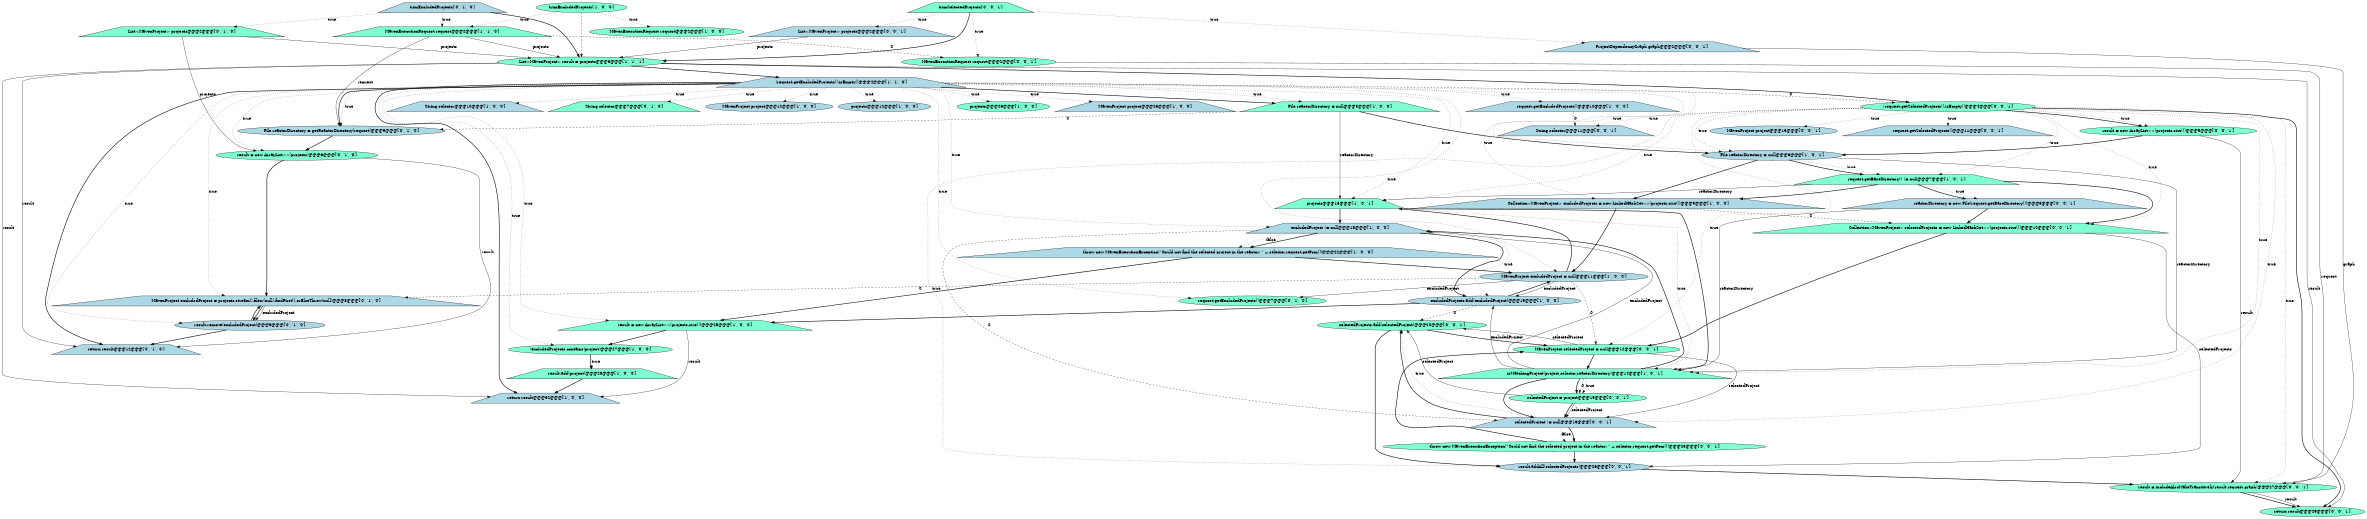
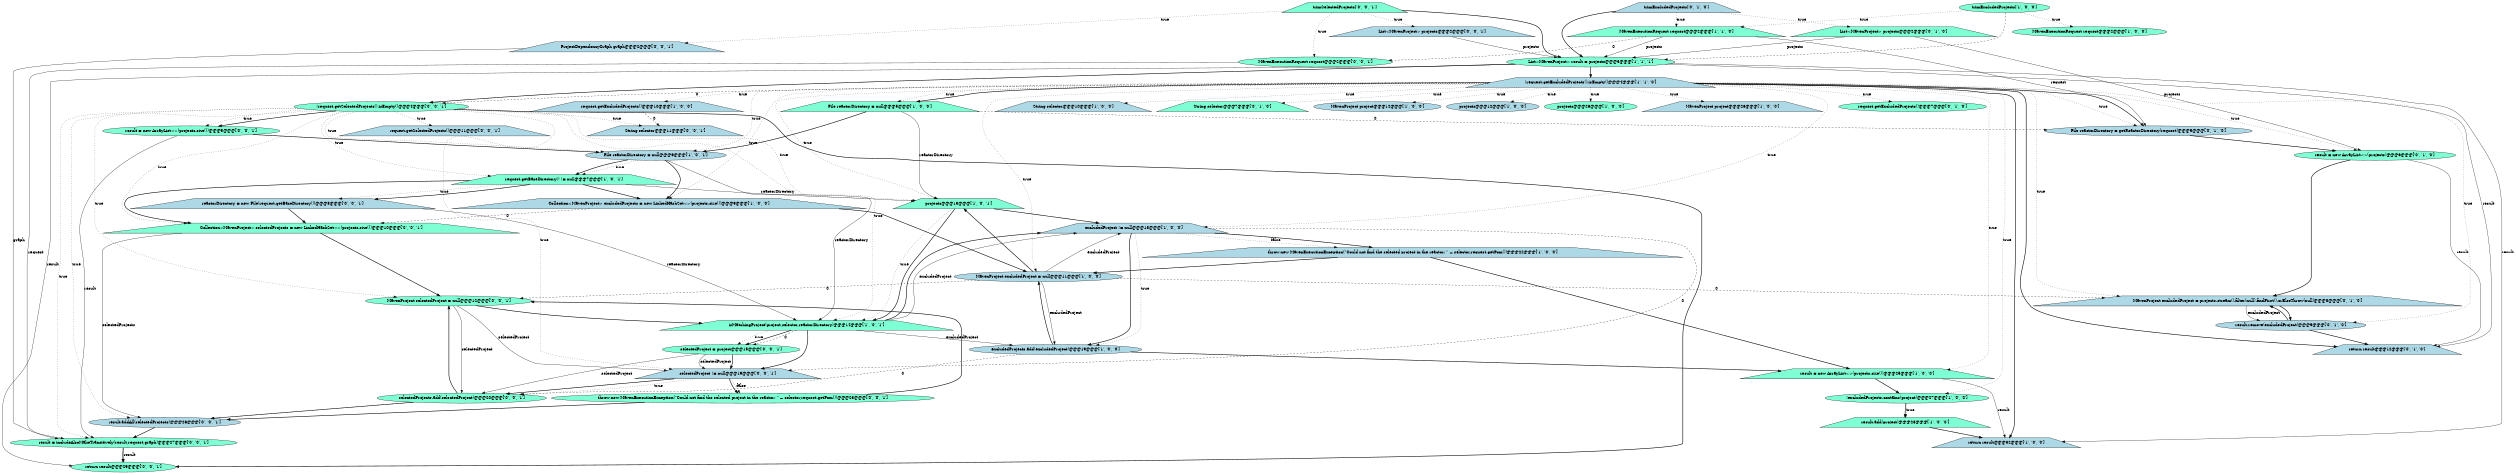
  digraph {
    node [fillcolor=aquamarine shape=trapezium style=filled]
    edge [style=bold]
    n1 [label="return result@@@29@@@['0', '0', '1']" shape=ellipse]
    n2 [label="projects@@@13@@@['1', '0', '1']"]
    n3 [fillcolor=lightblue label="excludedProject != null@@@18@@@['1', '0', '0']"]
    n4 [label="isMatchingProject(project,selector,reactorDirectory)@@@14@@@['1', '0', '1']"]
    n5 [fillcolor=lightblue label="throw new MavenExecutionException(\"Could not find the selected project in the reactor: \" + selector,request.getPom())@@@22@@@['1', '0', '0']"]
    n6 [fillcolor=lightblue label="excludedProjects.add(excludedProject)@@@19@@@['1', '0', '0']" shape=ellipse]
    n7 [fillcolor=lightblue label="selectedProject != null@@@19@@@['0', '0', '1']"]
    n8 [label="selectedProject = project@@@15@@@['0', '0', '1']" shape=ellipse]
    n9 [label="result = new ArrayList<>(projects.size())@@@25@@@['1', '0', '0']"]
    n10 [fillcolor=lightblue label="return result@@@32@@@['1', '0', '0']"]
    n11 [label="!excludedProjects.contains(project)@@@27@@@['1', '0', '0']" shape=ellipse]
    n12 [label="result.add(project)@@@28@@@['1', '0', '0']"]
    n13 [fillcolor=lightblue label="ProjectDependencyGraph graph@@@2@@@['0', '0', '1']"]
    n14 [label="result = includeAlsoMakeTransitively(result,request,graph)@@@27@@@['0', '0', '1']" shape=ellipse]
    n15 [fillcolor=lightblue label="trimExcludedProjects['0', '1', '0']"]
    n16 [label="List<MavenProject> projects@@@2@@@['0', '1', '0']"]
    n17 [label="MavenExecutionRequest request@@@2@@@['1', '1', '0']"]
    n18 [label="List<MavenProject> result = projects@@@3@@@['1', '1', '1']" shape=ellipse]
    n19 [label="result = new ArrayList<>(projects)@@@6@@@['0', '1', '0']" shape=ellipse]
    n20 [fillcolor=lightblue label="File reactorDirectory = getReactorDirectory(request)@@@5@@@['0', '1', '0']" shape=ellipse]
    n21 [label="MavenExecutionRequest request@@@2@@@['0', '0', '1']" shape=ellipse]
    n22 [fillcolor=lightblue label="return result@@@12@@@['0', '1', '0']"]
    n23 [label="!request.getSelectedProjects().isEmpty()@@@4@@@['0', '0', '1']" shape=ellipse]
    n24 [fillcolor=lightblue label="!request.getExcludedProjects().isEmpty()@@@4@@@['1', '1', '0']"]
    n25 [fillcolor=lightblue label="MavenProject excludedProject = projects.stream().filter(null).findFirst().orElseThrow(null)@@@8@@@['0', '1', '0']"]
    n26 [label="Collection<MavenProject> selectedProjects = new LinkedHashSet<>(projects.size())@@@10@@@['0', '0', '1']"]
    n27 [fillcolor=lightblue label="result.addAll(selectedProjects)@@@26@@@['0', '0', '1']" shape=ellipse]
    n28 [label="MavenProject selectedProject = null@@@12@@@['0', '0', '1']" shape=ellipse]
    n29 [label="selectedProjects.add(selectedProject)@@@20@@@['0', '0', '1']" shape=ellipse]
    n30 [fillcolor=lightblue label="result.remove(excludedProject)@@@9@@@['0', '1', '0']" shape=ellipse]
    n31 [fillcolor=lightblue label="MavenProject excludedProject = null@@@11@@@['1', '0', '0']" shape=ellipse]
    n32 [fillcolor=lightblue label="List<MavenProject> projects@@@2@@@['0', '0', '1']"]
    n33 [label="request.getBaseDirectory() != null@@@7@@@['1', '0', '1']"]
    n34 [fillcolor=lightblue label="File reactorDirectory = null@@@6@@@['1', '0', '1']" shape=ellipse]
    n35 [fillcolor=lightblue label="String selector@@@11@@@['0', '0', '1']"]
    n36 [label="result = new ArrayList<>(projects.size())@@@5@@@['0', '0', '1']" shape=ellipse]
-   n37 [fillcolor=lightblue label="MavenProject project@@@13@@@['0', '0', '1']" shape=ellipse]
    n38 [fillcolor=lightblue label="request.getSelectedProjects()@@@11@@@['0', '0', '1']"]
    n39 [fillcolor=lightblue label="Collection<MavenProject> excludedProjects = new LinkedHashSet<>(projects.size())@@@9@@@['1', '0', '0']"]
    n40 [fillcolor=lightblue label="reactorDirectory = new File(request.getBaseDirectory())@@@8@@@['0', '0', '1']"]
    n41 [label="throw new MavenExecutionException(\"Could not find the selected project in the reactor: \" + selector,request.getPom())@@@23@@@['0', '0', '1']" shape=ellipse]
    n42 [fillcolor=lightblue label="String selector@@@10@@@['1', '0', '0']"]
    n43 [label="String selector@@@7@@@['0', '1', '0']"]
    n44 [fillcolor=lightblue label="MavenProject project@@@12@@@['1', '0', '0']" shape=ellipse]
    n45 [fillcolor=lightblue label="projects@@@12@@@['1', '0', '0']" shape=ellipse]
    n46 [label="File reactorDirectory = null@@@5@@@['1', '0', '0']"]
    n47 [fillcolor=lightblue label="request.getExcludedProjects()@@@10@@@['1', '0', '0']"]
    n48 [label="projects@@@26@@@['1', '0', '0']" shape=ellipse]
    n49 [fillcolor=lightblue label="MavenProject project@@@26@@@['1', '0', '0']"]
    n50 [label="request.getExcludedProjects()@@@7@@@['0', '1', '0']" shape=ellipse]
    n51 [label="MavenExecutionRequest request@@@2@@@['1', '0', '0']" shape=ellipse]
    n52 [label="trimExcludedProjects['1', '0', '0']" shape=ellipse]
    n53 [label="trimSelectedProjects['0', '0', '1']"]
    n2 -> n3
    n2 -> n4
    n2 -> n4 [label=true style=dotted]
    n3 -> n5
    n3 -> n5 [label=false style=dotted]
    n3 -> n6
    n3 -> n6 [label=true style=dotted]
    n3 -> n7 [label=0 style=dashed]
    n4 -> n3 [label=excludedProject style=solid]
    n4 -> n3
    n4 -> n6 [label=excludedProject style=solid]
    n4 -> n7
    n4 -> n8
    n4 -> n8 [label=0 style=dashed]
    n4 -> n8 [label=true style=dotted]
    n5 -> n9
    n5 -> n31
    n6 -> n9
    n6 -> n29 [label=0 style=dashed]
    n6 -> n31
    n7 -> n29 [label=true style=dotted]
    n7 -> n29
    n7 -> n41
    n7 -> n41 [label=false style=dotted]
    n8 -> n7
    n8 -> n7 [label=selectedProject style=solid]
    n8 -> n29 [label=selectedProject style=solid]
    n9 -> n10 [label=result style=solid]
    n9 -> n11
    n11 -> n12 [label=true style=dotted]
    n11 -> n12
    n12 -> n10
    n13 -> n14 [label="graph" style=solid]
    n14 -> n1
    n14 -> n1 [label=result style=solid]
    n15 -> n16 [label=true style=dotted]
    n15 -> n17 [label=true style=dotted]
    n15 -> n18
    n16 -> n18 [label=projects style=solid]
    n16 -> n19 [label=projects style=solid]
    n17 -> n18 [label=projects style=solid]
    n17 -> n20 [label=request style=solid]
    n17 -> n21 [label=0 style=dashed]
    n18 -> n1 [label=result style=solid]
    n18 -> n10 [label=result style=solid]
    n18 -> n22 [label=result style=solid]
    n18 -> n23
    n18 -> n24
    n19 -> n22 [label=result style=solid]
    n19 -> n25
    n20 -> n19
    n21 -> n14 [label=request style=solid]
    n23 -> n1
    n23 -> n2 [label=true style=dotted]
    n23 -> n4 [label=true style=dotted]
    n23 -> n7 [label=true style=dotted]
    n23 -> n14 [label=true style=dotted]
    n23 -> n26 [label=true style=dotted]
    n23 -> n27 [label=true style=dotted]
    n23 -> n28 [label=true style=dotted]
    n23 -> n33 [label=true style=dotted]
    n23 -> n34 [label=true style=dotted]
    n23 -> n35 [label=true style=dotted]
    n23 -> n36
    n23 -> n36 [label=true style=dotted]
-   n23 -> n37 [label=true style=dotted]
    n23 -> n38 [label=true style=dotted]
    n24 -> n2 [label=true style=dotted]
    n24 -> n3 [label=true style=dotted]
    n24 -> n9 [label=true style=dotted]
    n24 -> n10
    n24 -> n11 [label=true style=dotted]
    n24 -> n19 [label=true style=dotted]
    n24 -> n20 [label=true style=dotted]
    n24 -> n20
    n24 -> n22
    n24 -> n23 [label=0 style=dashed]
    n24 -> n25 [label=true style=dotted]
    n24 -> n30 [label=true style=dotted]
    n24 -> n31 [label=true style=dotted]
    n24 -> n34 [label=true style=dotted]
    n24 -> n39 [label=true style=dotted]
    n24 -> n42 [label=true style=dotted]
    n24 -> n43 [label=true style=dotted]
    n24 -> n44 [label=true style=dotted]
    n24 -> n45 [label=true style=dotted]
    n24 -> n46 [label=true style=dotted]
    n24 -> n46
    n24 -> n47 [label=true style=dotted]
    n24 -> n48 [label=true style=dotted]
    n24 -> n49 [label=true style=dotted]
    n24 -> n50 [label=true style=dotted]
    n25 -> n30
    n25 -> n30 [label=excludedProject style=solid]
    n26 -> n27 [label=selectedProjects style=solid]
    n26 -> n28
    n27 -> n14
    n28 -> n4
    n28 -> n7 [label=selectedProject style=solid]
    n28 -> n29 [label=selectedProject style=solid]
    n29 -> n27
    n29 -> n28
    n30 -> n22
    n30 -> n25
    n31 -> n2
-   n31 -> n50 [label=excludedProject style=solid]
+   n31 -> n3 [label=excludedProject style=solid]
    n31 -> n6 [label=excludedProject style=solid]
    n31 -> n25 [label=0 style=dashed]
    n31 -> n28 [label=0 style=dashed]
    n32 -> n18 [label=projects style=solid]
    n33 -> n2 [label=reactorDirectory style=solid]
    n33 -> n26
    n33 -> n39
    n33 -> n40 [label=true style=dotted]
    n33 -> n40
    n34 -> n4 [label=reactorDirectory style=solid]
    n34 -> n33 [label=true style=dotted]
    n34 -> n33
    n34 -> n39
    n36 -> n14 [label=result style=solid]
    n36 -> n34
    n39 -> n26 [label=0 style=dashed]
    n39 -> n31
    n40 -> n4 [label=reactorDirectory style=solid]
    n40 -> n26
    n41 -> n27
    n41 -> n28
    n46 -> n2 [label=reactorDirectory style=solid]
    n46 -> n20 [label=0 style=dashed]
    n46 -> n34
    n47 -> n35 [label=0 style=dashed]
    n52 -> n17 [label=true style=dotted]
    n52 -> n18 [style=dashed]
    n52 -> n51 [label=true style=dotted]
    n53 -> n13 [label=true style=dotted]
    n53 -> n18
    n53 -> n21 [label=true style=dotted]
    n53 -> n32 [label=true style=dotted]
  }
